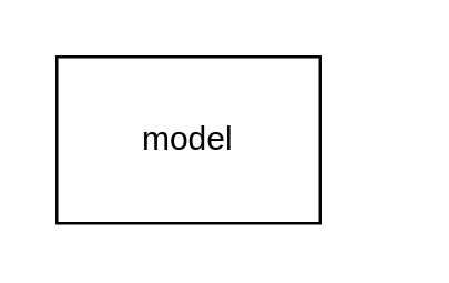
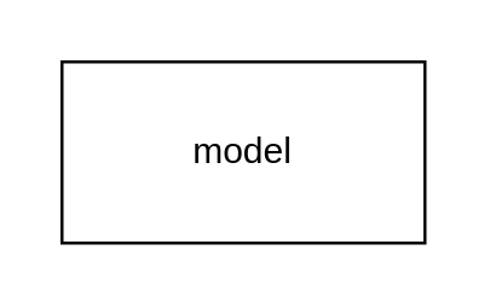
  <mxCell id="0" />
  <mxCell id="1" parent="0" />
- <mxCell id="2" value="model" style="rounded=0;whiteSpace=wrap;html=1;" vertex="1" parent="1"><mxGeometry x="20" y="20" width="95" height="60" as="geometry" /></mxCell>
+ <mxCell id="2" value="model" style="rounded=0;whiteSpace=wrap;html=1;" vertex="1" parent="1"><mxGeometry x="20" y="20" width="120" height="60" as="geometry" /></mxCell>
